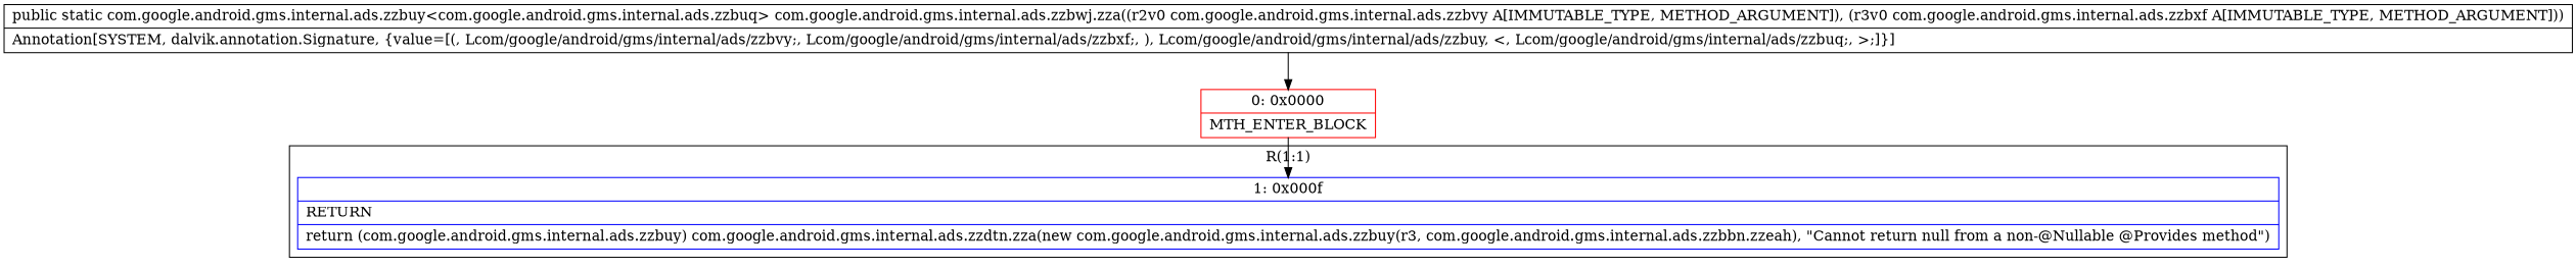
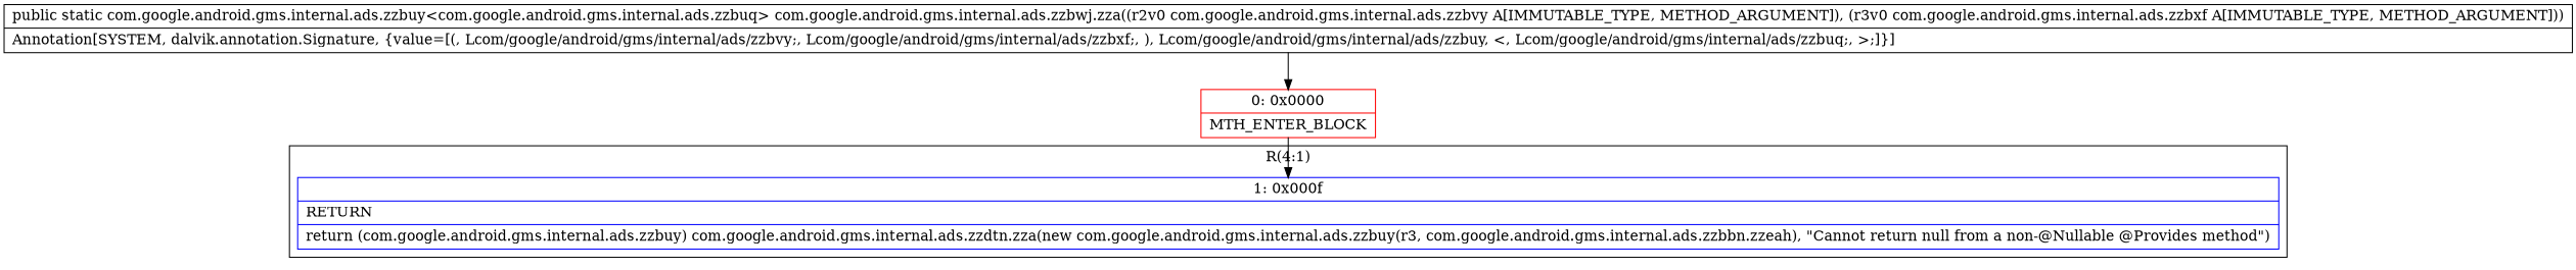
  digraph {
    node [shape=record]
    n1 [color=blue label="{1\:\ 0x000f|RETURN\l|return (com.google.android.gms.internal.ads.zzbuy) com.google.android.gms.internal.ads.zzdtn.zza(new com.google.android.gms.internal.ads.zzbuy(r3, com.google.android.gms.internal.ads.zzbbn.zzeah), \"Cannot return null from a non\-@Nullable @Provides method\")\l}"]
    n2 [color=red label="{0\:\ 0x0000|MTH_ENTER_BLOCK\l}"]
    n3 [label="{public static com.google.android.gms.internal.ads.zzbuy\<com.google.android.gms.internal.ads.zzbuq\> com.google.android.gms.internal.ads.zzbwj.zza((r2v0 com.google.android.gms.internal.ads.zzbvy A[IMMUTABLE_TYPE, METHOD_ARGUMENT]), (r3v0 com.google.android.gms.internal.ads.zzbxf A[IMMUTABLE_TYPE, METHOD_ARGUMENT]))  | Annotation[SYSTEM, dalvik.annotation.Signature, \{value=[(, Lcom\/google\/android\/gms\/internal\/ads\/zzbvy;, Lcom\/google\/android\/gms\/internal\/ads\/zzbxf;, ), Lcom\/google\/android\/gms\/internal\/ads\/zzbuy, \<, Lcom\/google\/android\/gms\/internal\/ads\/zzbuq;, \>;]\}]\l}"]
    subgraph cluster_1 {
-     label="R(1:1)"
+     label="R(4:1)"
      n1
    }
    n2 -> n1
    n3 -> n2
  }
